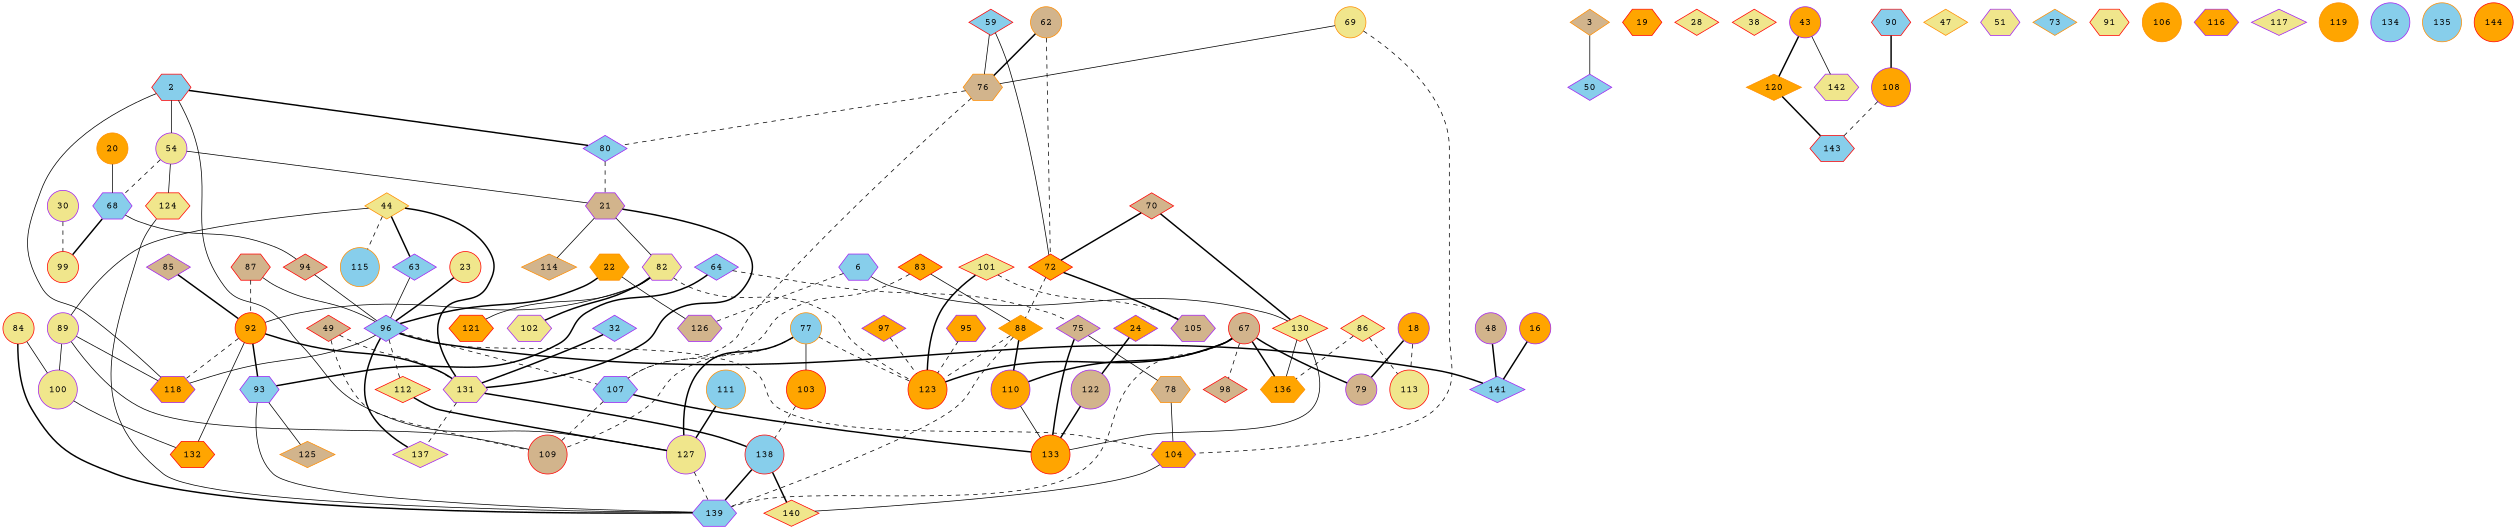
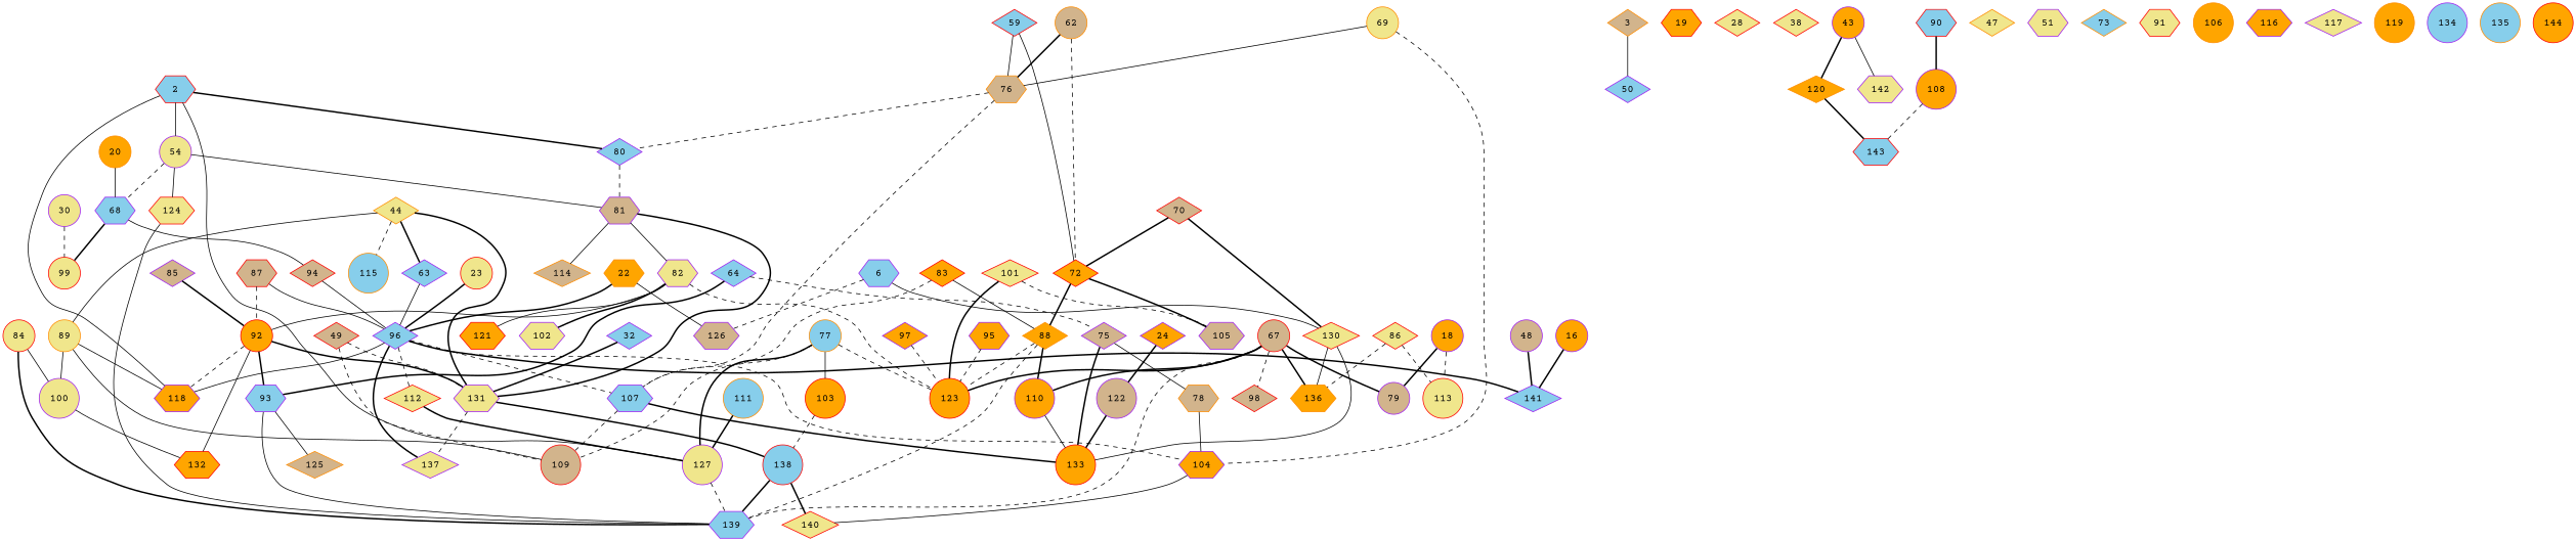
  graph {
    fontname="Courier Prime"
    node [color=purple fillcolor=khaki fontname="Courier Prime" shape=circle style=filled]
    edge [fontname="Courier Prime" style=bold]
    54 [super="+33"]
    68 [fillcolor=skyblue shape=hexagon]
-   81 [fillcolor=tan shape=hexagon label=21]
+   81 [fillcolor=tan shape=hexagon]
    124 [color=red shape=hexagon]
    2 [color=red fillcolor=skyblue shape=hexagon]
    80 [fillcolor=skyblue shape=diamond]
    118 [fillcolor=orange shape=hexagon]
    127 [super="+45+53"]
    139 [fillcolor=skyblue shape=hexagon super="+25+129"]
    3 [color=darkorange fillcolor=tan shape=diamond]
    50 [fillcolor=skyblue shape=diamond]
    6 [fillcolor=skyblue shape=hexagon]
    126 [fillcolor=tan shape=hexagon]
    130 [color=red shape=diamond]
    136 [color=darkorange fillcolor=orange shape=hexagon super="+37"]
    133 [color=red fillcolor=orange super="+36"]
    16 [fillcolor=orange]
    141 [fillcolor=skyblue shape=diamond]
    18 [fillcolor=orange]
    79 [fillcolor=tan]
    113 [color=red]
    19 [color=red fillcolor=orange shape=hexagon]
    20 [color=darkorange fillcolor=orange]
    99 [color=red]
    94 [color=red fillcolor=tan shape=diamond]
    96 [fillcolor=skyblue shape=diamond super="+9+31+12+55+57"]
    104 [fillcolor=orange shape=hexagon super="+1"]
    107 [fillcolor=skyblue shape=hexagon super="+60"]
    112 [color=red shape=diamond]
    137 [shape=diamond super="+40"]
    22 [color=darkorange fillcolor=orange shape=hexagon]
    23 [color=red]
    24 [fillcolor=orange shape=diamond]
    122 [fillcolor=tan]
    28 [color=red shape=diamond]
    30
    131 [shape=hexagon super="+128"]
    138 [color=red fillcolor=skyblue super="+41"]
    32 [fillcolor=skyblue shape=diamond]
    38 [color=red shape=diamond]
    43 [fillcolor=orange]
    120 [color=darkorange fillcolor=orange shape=diamond]
    142 [shape=hexagon]
    143 [color=red fillcolor=skyblue shape=hexagon]
    44 [color=darkorange shape=diamond]
    63 [fillcolor=skyblue shape=diamond]
-   89
+   89 [color=darkorange]
    115 [color=darkorange fillcolor=skyblue]
    109 [color=red fillcolor=tan]
    100 [super="+58"]
    47 [color=darkorange shape=diamond]
    48 [fillcolor=tan]
    49 [color=red fillcolor=tan shape=diamond]
    51 [shape=hexagon]
    82 [shape=hexagon super="+7+10"]
    114 [color=darkorange fillcolor=tan shape=diamond]
    72 [color=red fillcolor=orange shape=diamond super="+13"]
    88 [color=darkorange fillcolor=orange shape=diamond super="+61"]
    105 [fillcolor=tan shape=hexagon]
    59 [color=red fillcolor=skyblue shape=diamond]
    76 [color=darkorange fillcolor=tan shape=hexagon]
    62 [color=darkorange fillcolor=tan]
    64 [fillcolor=skyblue shape=diamond super="+42+26"]
    75 [fillcolor=tan shape=diamond super="+8"]
    93 [fillcolor=skyblue shape=hexagon super="+17"]
    78 [color=darkorange fillcolor=tan shape=hexagon]
    125 [color=darkorange fillcolor=tan shape=diamond]
    67 [color=red fillcolor=tan super="+15"]
    98 [color=red fillcolor=tan shape=diamond]
    110 [fillcolor=orange super="+11+46"]
    123 [color=red fillcolor=orange super="+14+56+74"]
    69 [color=darkorange super="+34"]
    140 [color=red shape=diamond]
    70 [color=red fillcolor=tan shape=diamond]
    101 [color=red shape=diamond super="+66"]
    73 [color=darkorange fillcolor=skyblue shape=diamond]
    77 [color=darkorange fillcolor=skyblue super="+71"]
    103 [color=red fillcolor=orange]
    92 [color=red fillcolor=orange super="+65"]
    102 [shape=hexagon]
    121 [color=red fillcolor=orange shape=hexagon]
    132 [color=red fillcolor=orange shape=hexagon]
    83 [color=red fillcolor=orange shape=diamond]
    84 [color=red]
    85 [fillcolor=tan shape=diamond]
    86 [color=red shape=diamond super="+4"]
    87 [color=red fillcolor=tan shape=hexagon super="+52"]
    90 [color=red fillcolor=skyblue shape=hexagon]
    108 [fillcolor=orange]
    91 [color=red shape=hexagon]
    95 [fillcolor=orange shape=hexagon]
    97 [fillcolor=orange shape=diamond]
    106 [color=darkorange fillcolor=orange]
    111 [color=darkorange fillcolor=skyblue]
    116 [fillcolor=orange shape=hexagon]
    117 [shape=diamond]
    119 [color=darkorange fillcolor=orange]
    134 [fillcolor=skyblue]
    135 [color=darkorange fillcolor=skyblue]
    144 [color=red fillcolor=orange]
    54 -- 68 [style=dashed]
    54 -- 81 [style=solid]
    54 -- 124 [style=solid]
    68 -- 99
    68 -- 94 [style=solid]
    81 -- 131
    81 -- 82 [style=solid]
    81 -- 114 [style=solid]
    124 -- 139 [style=solid]
    2 -- 54 [style=solid weight=2]
    2 -- 80
    2 -- 118 [style=solid]
    2 -- 127 [style=solid]
    80 -- 81 [style=dashed]
    127 -- 139 [style=dashed]
    3 -- 50 [style=solid]
    6 -- 126 [style=dashed]
    6 -- 130 [style=solid]
    130 -- 136 [style=solid]
    130 -- 133 [style=solid]
    16 -- 141
    18 -- 79
    18 -- 113 [style=dashed]
    20 -- 68 [style=solid]
    94 -- 96 [style=solid]
    96 -- 118 [style=solid]
    96 -- 141
    96 -- 104 [style=dashed]
    96 -- 107 [style=dashed]
    96 -- 112 [style=dashed]
    96 -- 137
    104 -- 140 [style=solid]
    107 -- 133
    107 -- 109 [style=dashed]
    112 -- 127
    22 -- 126 [style=solid]
    22 -- 96
    23 -- 96
    24 -- 122
    122 -- 133
    30 -- 99 [style=dashed]
    131 -- 137 [style=dashed]
    131 -- 138
    138 -- 139
    138 -- 140
    32 -- 131
    43 -- 120
    43 -- 142 [style=solid]
    120 -- 143
    44 -- 131
    44 -- 63
    44 -- 89 [style=solid]
    44 -- 115 [style=dashed]
    63 -- 96 [style=solid]
    89 -- 118 [style=solid]
    89 -- 109 [style=solid]
    89 -- 100 [style=solid]
    100 -- 132 [style=solid]
    48 -- 141
    49 -- 131 [style=dashed]
    49 -- 109 [style=dashed]
    82 -- 123 [style=dashed]
    82 -- 92 [style=solid]
    82 -- 102
    82 -- 121 [style=solid]
-   72 -- 88 [style=dashed]
+   72 -- 88
    72 -- 105
    88 -- 139 [style=dashed]
    88 -- 110
    88 -- 123 [style=dashed]
    59 -- 72 [style=solid]
    59 -- 76 [style=solid]
    76 -- 80 [style=dashed]
    76 -- 107 [style=dashed]
    62 -- 72 [style=dashed]
    62 -- 76
    64 -- 75 [style=dashed weight=2]
    64 -- 93
    75 -- 133
    75 -- 78 [style=solid]
    93 -- 139 [style=solid]
    93 -- 125 [style=solid]
    78 -- 104 [style=solid]
    67 -- 139 [style=dashed weight=2]
    67 -- 136
    67 -- 79
    67 -- 98 [style=dashed]
    67 -- 110
    67 -- 123 [weight=2]
    110 -- 133 [style=solid]
    69 -- 104 [style=dashed]
    69 -- 76 [style=solid]
    70 -- 130
    70 -- 72
    101 -- 105 [style=dashed]
    101 -- 123
    77 -- 127
    77 -- 109 [style=dashed]
    77 -- 123 [style=dashed]
    77 -- 103 [style=solid]
    103 -- 138 [style=dashed]
    92 -- 118 [style=dashed]
    92 -- 131 [weight=2]
    92 -- 93
    92 -- 132 [style=solid]
    83 -- 107 [style=dashed]
    83 -- 88 [style=solid]
    84 -- 139
    84 -- 100 [style=solid]
    85 -- 92
    86 -- 136 [style=dashed]
    86 -- 113 [style=dashed]
    87 -- 96 [style=solid]
    87 -- 92 [style=dashed]
    90 -- 108
    108 -- 143 [style=dashed]
    95 -- 123 [style=dashed]
    97 -- 123 [style=dashed]
    111 -- 127
  }
